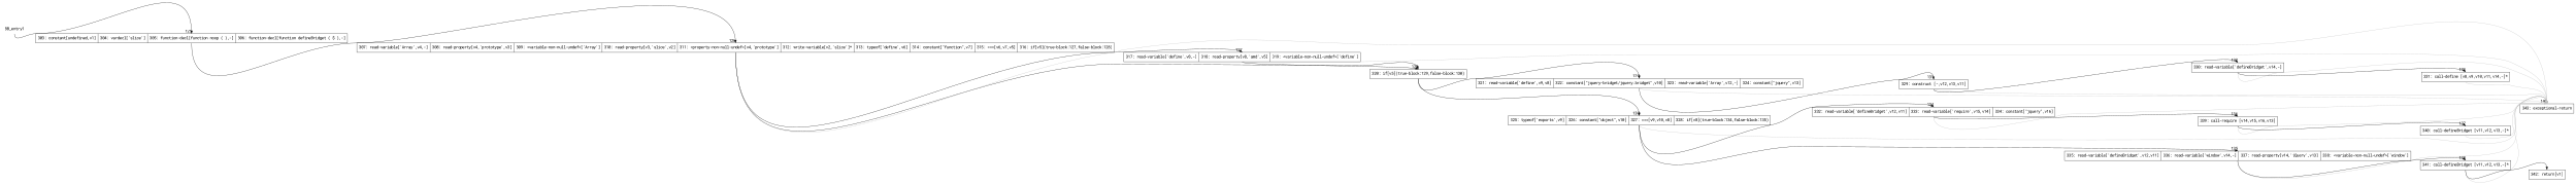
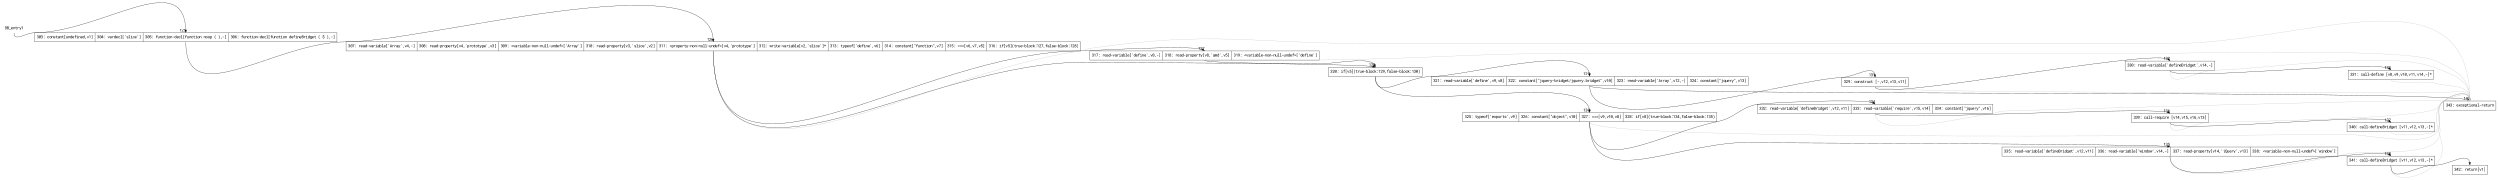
  digraph {
    fontname="Roboto Mono"
    rankdir=LR
    node [fontname="Roboto Mono" shape=record]
    edge [fontname="Roboto Mono" headport=n tailport=s]
    BB_entry1 [shape=none]
    n2 [label="{303: constant[undefined,v1]|304: vardecl['slice']|305: function-decl[function noop ( ),-]|306: function-decl[function defineBridget ( $ ),-]}"]
    n3 [label="{307: read-variable['Array',v4,-]|308: read-property[v4,'prototype',v3]|309: \<variable-non-null-undef\>['Array']|310: read-property[v3,'slice',v2]|311: \<property-non-null-undef\>[v4,'prototype']|312: write-variable[v2,'slice']*|313: typeof['define',v6]|314: constant[\"function\",v7]|315: ===[v6,v7,v5]|316: if[v5](true-block:127,false-block:128)}"]
    n4 [label="{320: if[v5](true-block:129,false-block:130)}"]
    n5 [label="{317: read-variable['define',v8,-]|318: read-property[v8,'amd',v5]|319: \<variable-non-null-undef\>['define']}"]
    n6 [label="{343: exceptional-return}"]
    n7 [label="{321: read-variable['define',v9,v8]|322: constant[\"jquery-bridget/jquery.bridget\",v10]|323: read-variable['Array',v12,-]|324: constant[\"jquery\",v13]}"]
    n8 [label="{325: typeof['exports',v9]|326: constant[\"object\",v10]|327: ===[v9,v10,v8]|328: if[v8](true-block:134,false-block:135)}"]
    n9 [label="{329: construct [-,v12,v13,v11]}"]
    n10 [label="{332: read-variable['defineBridget',v12,v11]|333: read-variable['require',v15,v14]|334: constant[\"jquery\",v16]}"]
    n11 [label="{335: read-variable['defineBridget',v12,v11]|336: read-variable['window',v14,-]|337: read-property[v14,'jQuery',v13]|338: \<variable-non-null-undef\>['window']}"]
    n12 [label="{330: read-variable['defineBridget',v14,-]}"]
    n13 [label="{339: call-require [v14,v15,v16,v13]}"]
    n14 [label="{341: call-defineBridget [v11,v12,v13,-]*}"]
    n15 [label="{331: call-define [v8,v9,v10,v11,v14,-]*}"]
    n16 [label="{340: call-defineBridget [v11,v12,v13,-]*}"]
    n17 [label="{342: return[v1]}"]
    BB_entry1 -> n2 [headlabel="    125"]
    n2 -> n3 [headlabel="      126"]
    n3 -> n4 [headlabel="      128"]
    n3 -> n5 [headlabel="      127"]
    n3 -> n6 [color=gray headlabel="      140"]
    n4 -> n7 [headlabel="      129"]
    n4 -> n8 [headlabel="      130"]
    n5 -> n4
    n5 -> n6 [color=gray]
-   n7 -> n6 [color=gray]
+   n7 -> n6 [color=black]
    n7 -> n9 [headlabel="      131"]
    n8 -> n6 [color=gray]
    n8 -> n10 [headlabel="      134"]
    n8 -> n11 [headlabel="      135"]
    n9 -> n6 [color=gray]
    n9 -> n12 [headlabel="      132"]
    n10 -> n6 [color=gray]
    n10 -> n13 [headlabel="      136"]
    n11 -> n6 [color=gray]
    n11 -> n14 [headlabel="      138"]
    n12 -> n6 [color=gray]
    n12 -> n15 [headlabel="      133"]
    n13 -> n6 [color=gray]
    n13 -> n16 [headlabel="      137"]
    n14 -> n6 [color=gray]
    n14 -> n17
    n15 -> n6 [color=gray]
    n16 -> n6 [color=gray]
  }
